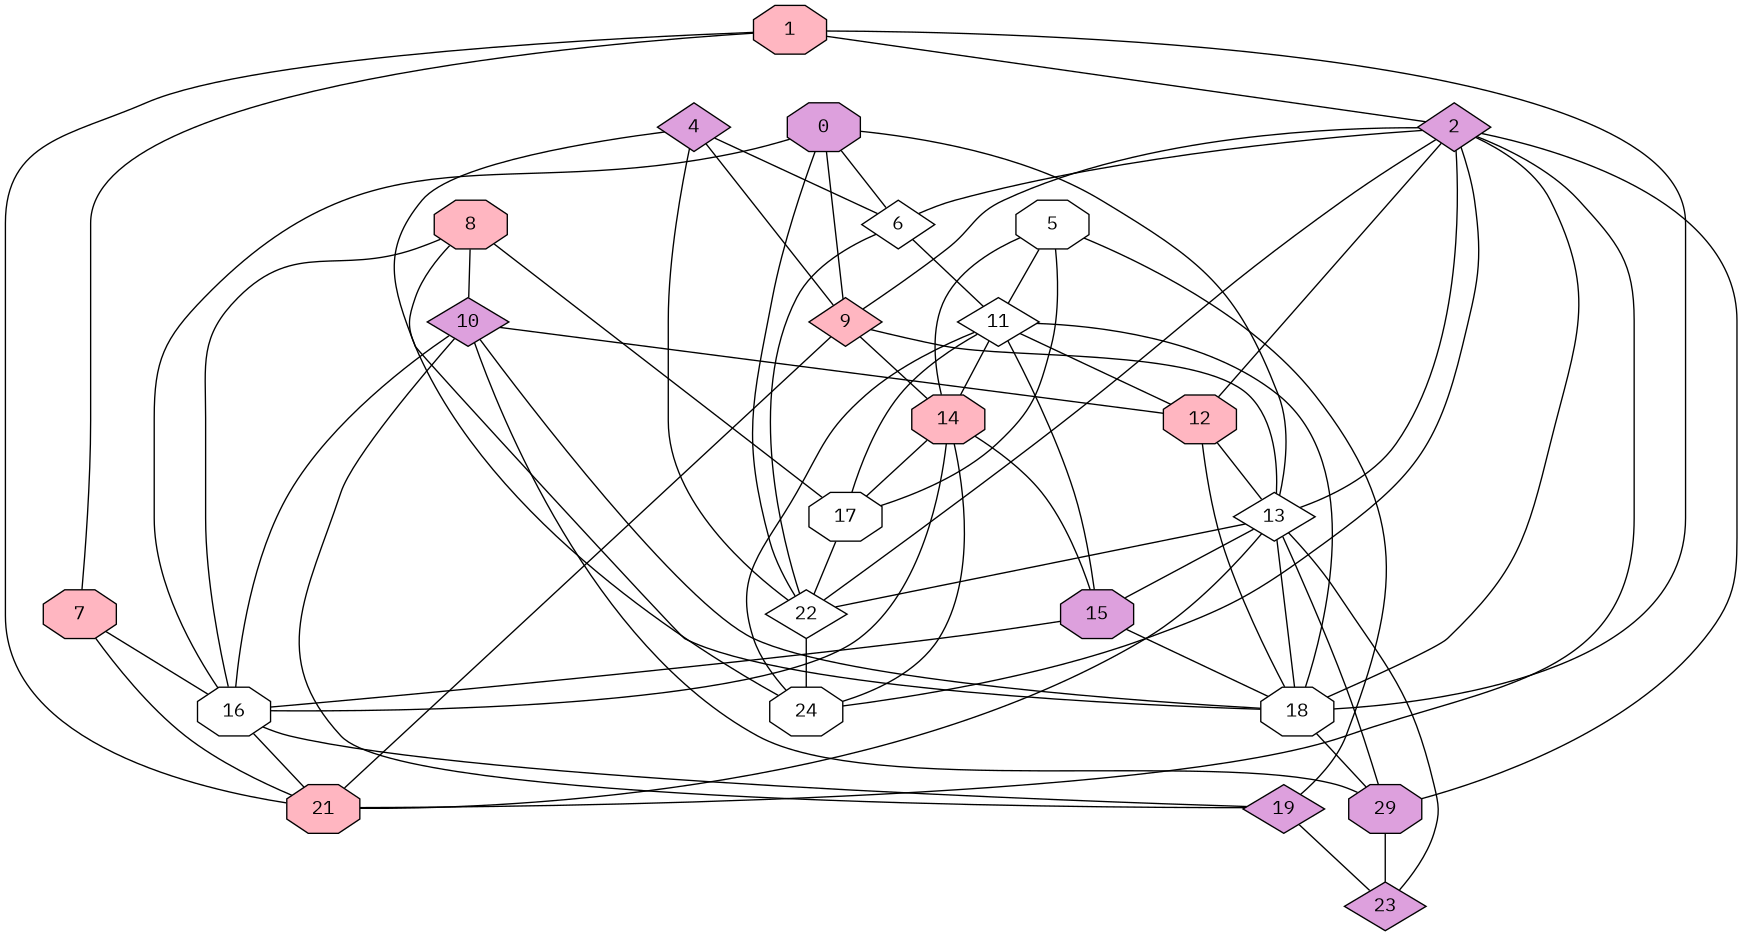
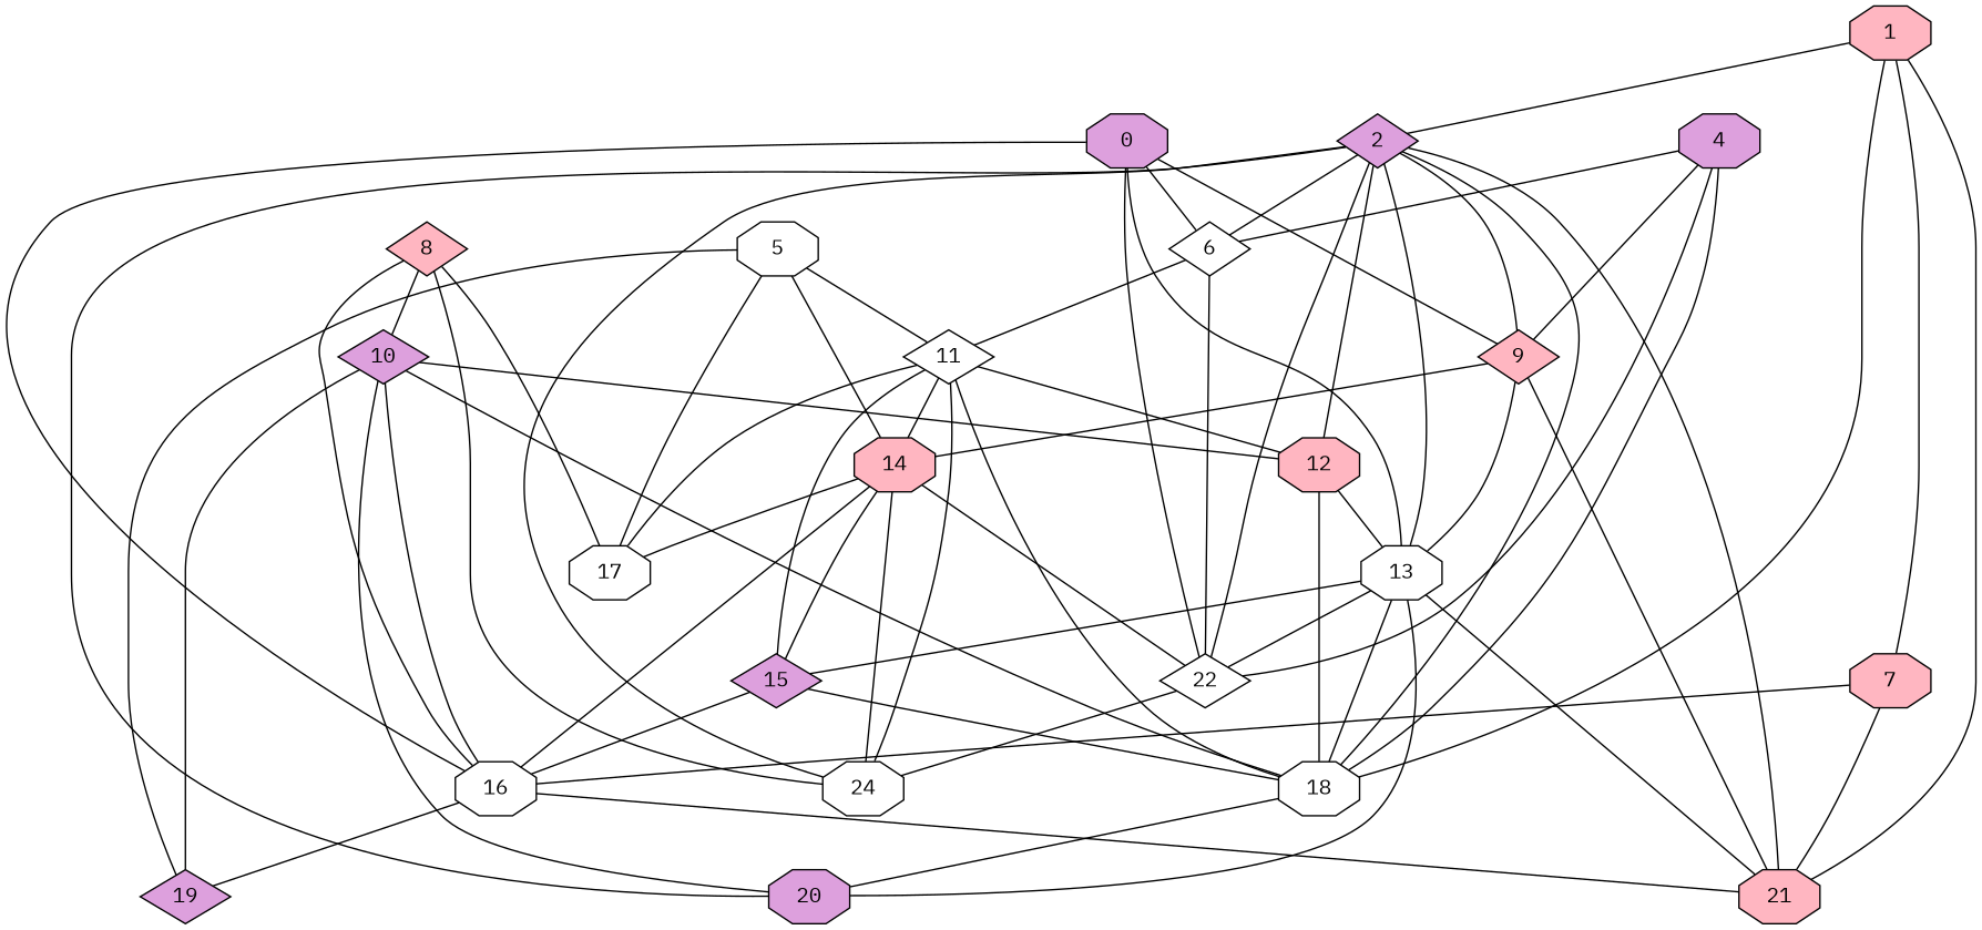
  strict graph {
    fontname="IBM Plex Mono"
    node [fillcolor=white fontname="IBM Plex Mono" shape=octagon style=filled]
    edge [fontname="IBM Plex Mono" is_available=True prob=1.0]
    0 [fillcolor=plum]
    6 [shape=diamond]
    9 [fillcolor=lightpink shape=diamond]
-   13 [shape=diamond]
+   13
    16
    22 [shape=diamond]
    11 [shape=diamond]
    21 [fillcolor=lightpink]
    14 [fillcolor=lightpink]
    18
-   20 [fillcolor=plum label=29]
-   23 [fillcolor=plum shape=diamond]
-   15 [fillcolor=plum]
+   20 [fillcolor=plum]
+   15 [fillcolor=plum shape=diamond]
    19 [fillcolor=plum shape=diamond]
    24
    1 [fillcolor=lightpink]
    2 [fillcolor=plum shape=diamond]
    7 [fillcolor=lightpink]
    12 [fillcolor=lightpink]
    17
    5
-   4 [fillcolor=plum shape=diamond]
-   8 [fillcolor=lightpink]
+   4 [fillcolor=plum]
+   8 [fillcolor=lightpink shape=diamond]
    10 [fillcolor=plum shape=diamond]
    0 -- 6
    0 -- 9 [prob=0.747630316748]
    0 -- 13
    0 -- 16 [prob=0.74225847671]
    0 -- 22 [prob=0.693609610816]
    6 -- 22 [prob=0.946638243977]
    6 -- 11
    9 -- 13 [prob=0.970184898391]
    9 -- 21
    9 -- 14 [prob=0.181214101956]
    13 -- 22
    13 -- 21 [prob=0.178544011885]
    13 -- 18 [prob=0.131419481407]
    13 -- 20 [prob=0.380688901798]
-   13 -- 23 [prob=0.196259495566]
    13 -- 15 [prob=0.910373225273]
    16 -- 21 [prob=0.0137265966564]
    16 -- 19 [prob=0.24655684798]
    22 -- 24
    11 -- 14 [prob=0.619877967181]
    11 -- 18 [prob=0.118601347157]
    11 -- 15
    11 -- 24 [prob=0.441779234714]
    11 -- 12 [prob=0.736276644317]
    11 -- 17 [prob=0.872247183564]
    14 -- 16 [prob=0.477978278805]
    14 -- 15
    14 -- 24
    14 -- 17 [prob=0.384903385412]
    18 -- 20 [prob=0.875547698798]
-   20 -- 23 [prob=0.29562993034]
    15 -- 16 [prob=0.704123486388]
    15 -- 18 [prob=0.904300712514]
-   19 -- 23 [prob=0.734942493148]
    1 -- 21 [prob=0.662917834499]
    1 -- 18 [prob=0.230708075918]
    1 -- 2 [prob=0.620173727162]
    1 -- 7 [prob=0.728376725476]
    2 -- 6 [prob=0.0461548041197]
    2 -- 9
    2 -- 13 [prob=0.595184675669]
    2 -- 22 [prob=0.632005080485]
    2 -- 21 [prob=0.386035122398]
    2 -- 18 [prob=0.768539829033]
    2 -- 20
    2 -- 24 [prob=0.314960899391]
    2 -- 12 [prob=0.594757029024]
    7 -- 16 [prob=0.293685080865]
    7 -- 21 [prob=0.476949609794]
    12 -- 13 [prob=0.238729226331]
    12 -- 18 [prob=0.142782219122]
-   17 -- 22
+   14 -- 22
    5 -- 11 [prob=0.391444596584]
    5 -- 14 [prob=0.355654515565]
    5 -- 19 [prob=0.235267107713]
    5 -- 17 [prob=0.779182997484]
    4 -- 6 [prob=0.0882313044609]
    4 -- 9
    4 -- 22 [prob=0.245496514938]
    4 -- 18 [prob=0.868017903094]
    8 -- 16 [prob=0.0580907530658]
    8 -- 24 [prob=0.563061793188]
    8 -- 17
    8 -- 10 [prob=0.692048969052]
    10 -- 16 [prob=0.374911837042]
    10 -- 18 [prob=0.20884959937]
    10 -- 20 [prob=0.593790221837]
    10 -- 19 [prob=0.401506245658]
    10 -- 12 [prob=0.148729789676]
  }
